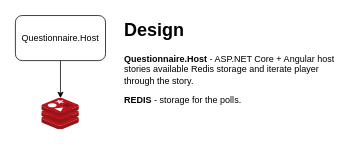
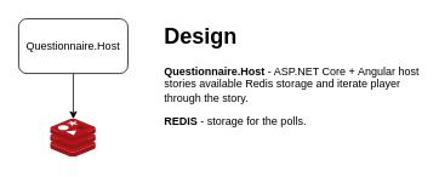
  <mxCell id="0" />
  <mxCell id="1" parent="0" />
  <mxCell id="2" value="" style="edgeStyle=orthogonalEdgeStyle;rounded=0;orthogonalLoop=1;jettySize=auto;html=1;" parent="1" source="3" target="4" edge="1"><mxGeometry relative="1" as="geometry"><mxPoint x="-10" y="50" as="targetPoint" /></mxGeometry></mxCell>
  <mxCell id="3" value="Questionnaire.Host" style="whiteSpace=wrap;html=1;rounded=1;" parent="1" vertex="1"><mxGeometry y="20" width="120" height="60" as="geometry" x="20" /></mxCell>
  <mxCell id="4" value="" style="aspect=fixed;html=1;points=[];align=center;image;fontSize=12;image=img/lib/mscae/Cache_Redis_Product.svg;" parent="1" vertex="1"><mxGeometry x="55" y="130" width="50" height="42" as="geometry" /></mxCell>
- <mxCell id="5" value="&lt;h1&gt;Design&lt;/h1&gt;&lt;span style=&quot;text-align: center&quot;&gt;&lt;b&gt;Questionnaire.Host&lt;/b&gt;&amp;nbsp;&lt;/span&gt;&lt;span&gt;- ASP.NET Core + Angular host stories available Redis storage and iterate player through the story.&lt;/span&gt;&lt;span style=&quot;text-align: center&quot;&gt;&lt;br&gt;&lt;/span&gt;&lt;p&gt;&lt;b&gt;REDIS &lt;/b&gt;- storage for  the polls.&lt;/p&gt;" style="text;html=1;strokeColor=none;fillColor=none;spacing=5;spacingTop=-20;whiteSpace=wrap;overflow=hidden;rounded=0;" parent="1" vertex="1"><mxGeometry x="160" y="20" width="300" height="140" as="geometry" /></mxCell>
+ <mxCell id="5" value="&lt;h1&gt;Design&lt;/h1&gt;&lt;span style=&quot;text-align: center&quot;&gt;&lt;b&gt;Questionnaire.Host&lt;/b&gt;&amp;nbsp;&lt;/span&gt;&lt;span&gt;- ASP.NET Core + Angular host stories available Redis storage and iterate player through the story.&lt;/span&gt;&lt;span style=&quot;text-align: center&quot;&gt;&lt;br&gt;&lt;/span&gt;&lt;p&gt;&lt;b&gt;REDIS &lt;/b&gt;- storage for  the polls.&lt;/p&gt;" style="text;html=1;strokeColor=none;fillColor=none;spacing=5;spacingTop=-20;whiteSpace=wrap;overflow=hidden;rounded=0;" parent="1" vertex="1"><mxGeometry x="175" y="20" width="300" height="140" as="geometry" /></mxCell>
